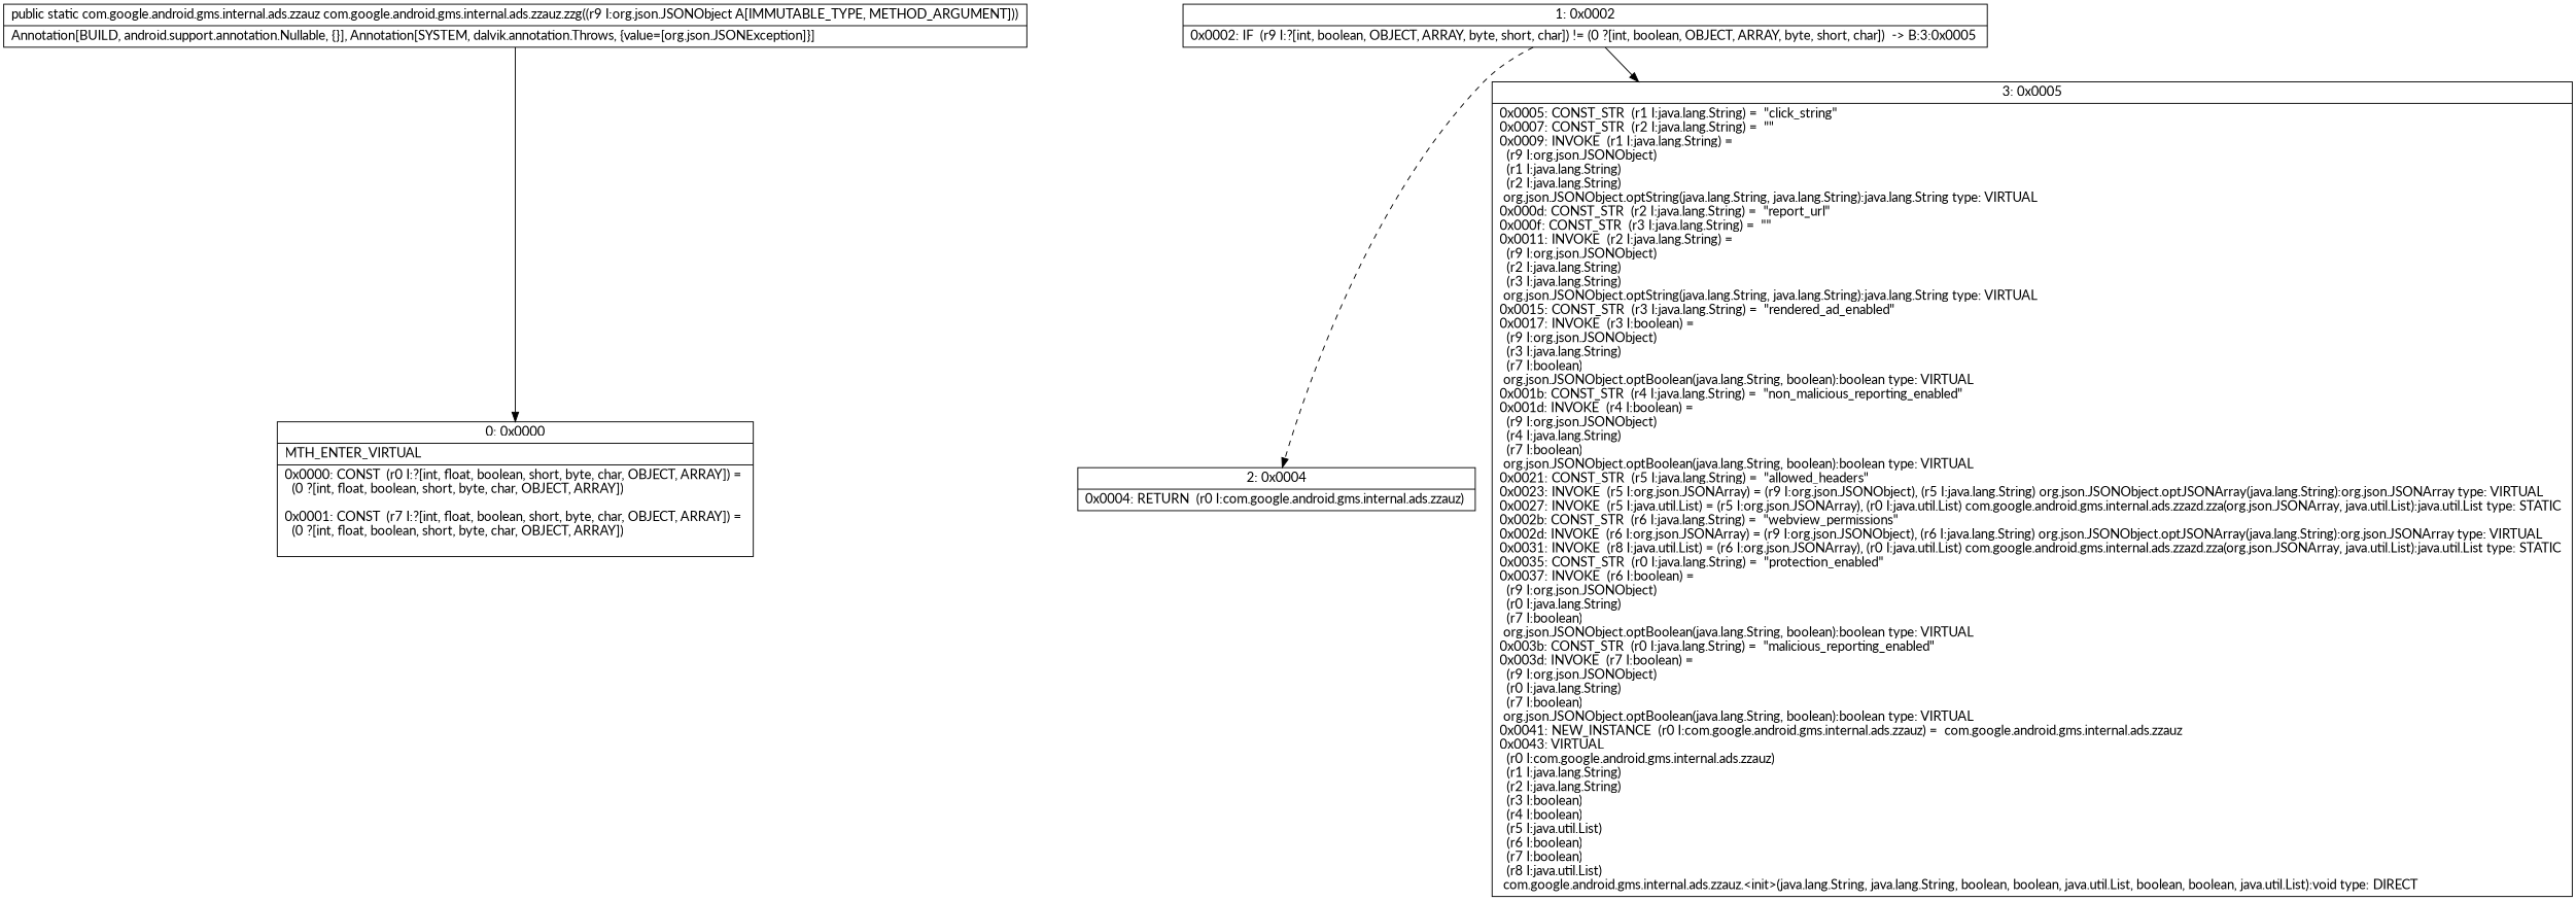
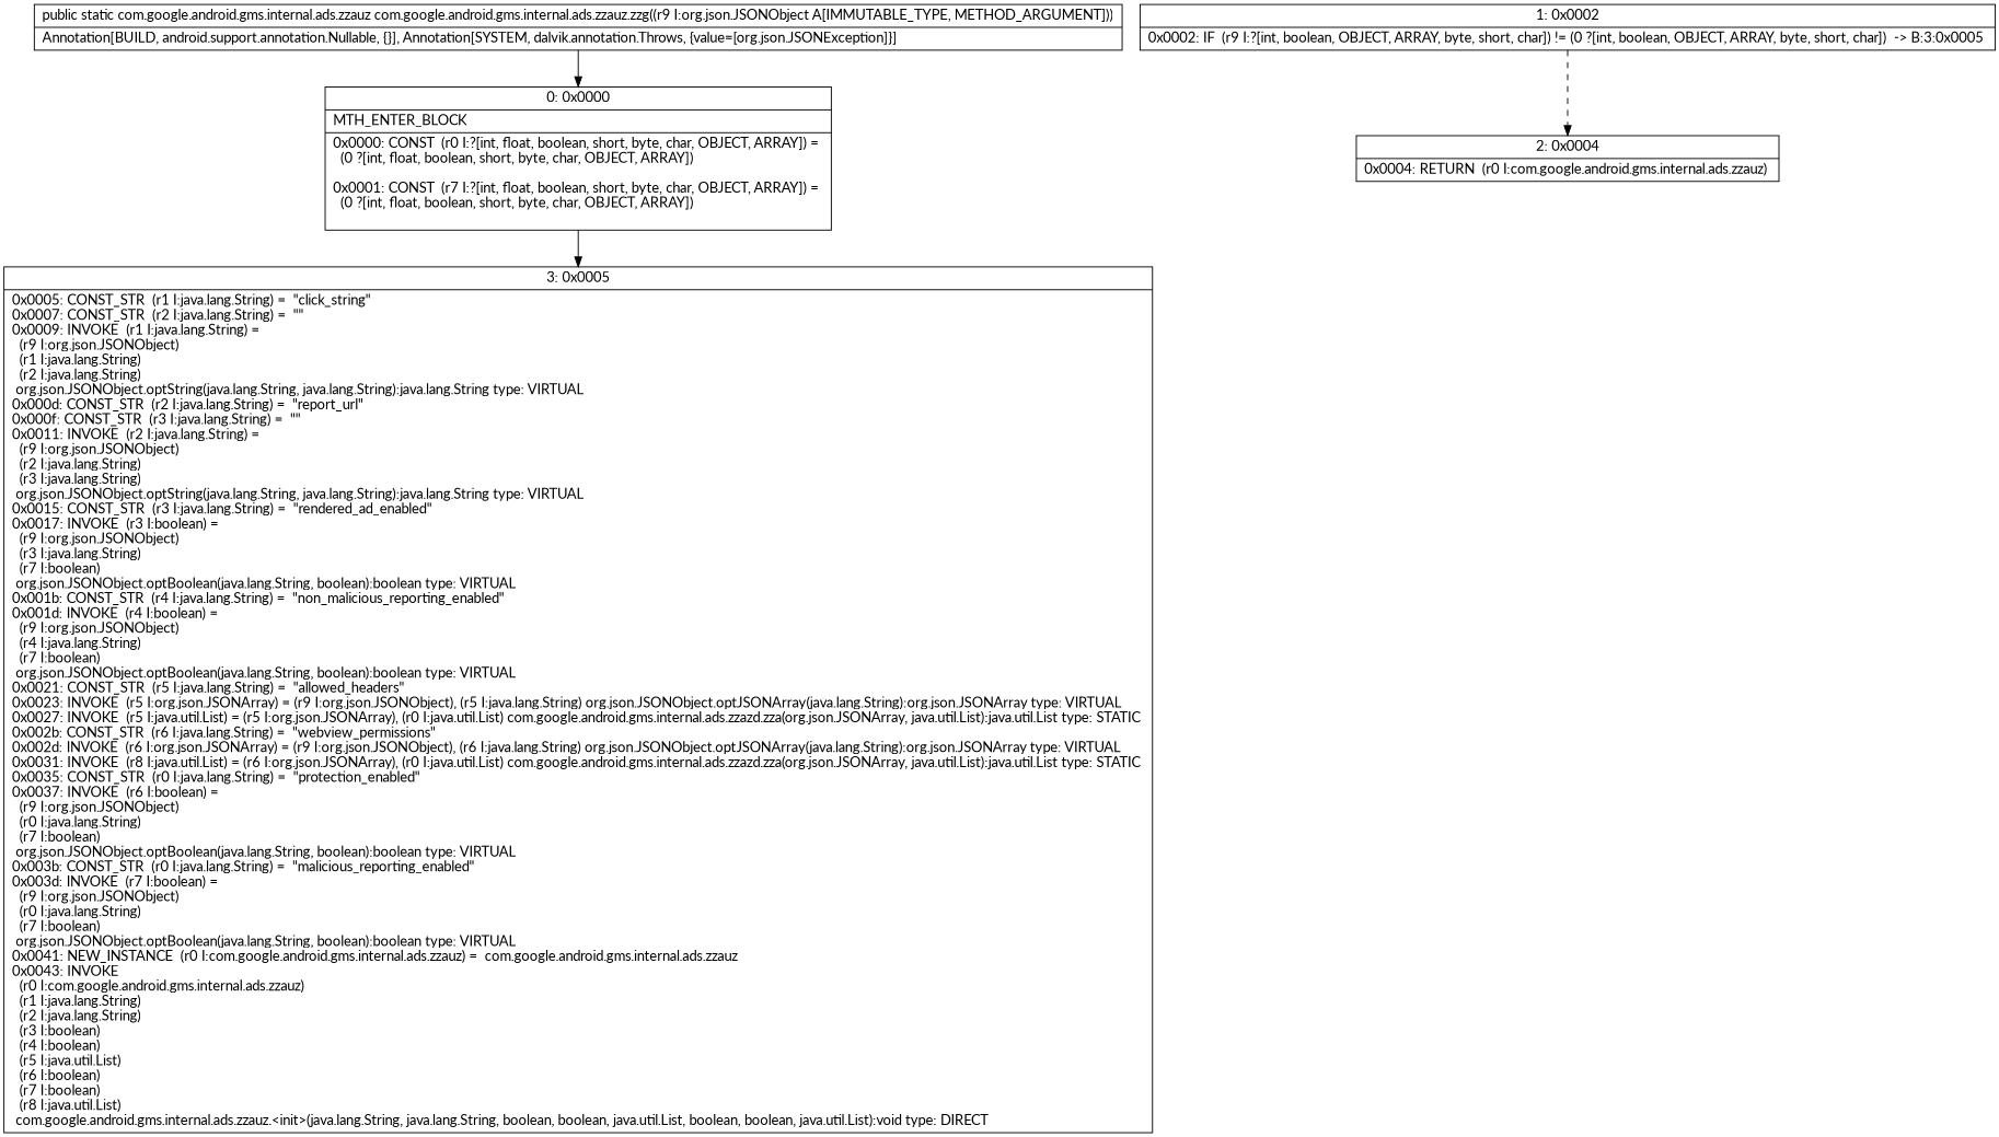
  digraph {
    fontname=Lato
    node [fontname=Lato shape=record]
    edge [fontname=Lato]
-   n1 [label="{0\:\ 0x0000|MTH_ENTER_VIRTUAL\l|0x0000: CONST  (r0 I:?[int, float, boolean, short, byte, char, OBJECT, ARRAY]) = \l  (0 ?[int, float, boolean, short, byte, char, OBJECT, ARRAY])\l \l0x0001: CONST  (r7 I:?[int, float, boolean, short, byte, char, OBJECT, ARRAY]) = \l  (0 ?[int, float, boolean, short, byte, char, OBJECT, ARRAY])\l \l}"]
+   n1 [label="{0\:\ 0x0000|MTH_ENTER_BLOCK\l|0x0000: CONST  (r0 I:?[int, float, boolean, short, byte, char, OBJECT, ARRAY]) = \l  (0 ?[int, float, boolean, short, byte, char, OBJECT, ARRAY])\l \l0x0001: CONST  (r7 I:?[int, float, boolean, short, byte, char, OBJECT, ARRAY]) = \l  (0 ?[int, float, boolean, short, byte, char, OBJECT, ARRAY])\l \l}"]
    n2 [label="{1\:\ 0x0002|0x0002: IF  (r9 I:?[int, boolean, OBJECT, ARRAY, byte, short, char]) != (0 ?[int, boolean, OBJECT, ARRAY, byte, short, char])  \-\> B:3:0x0005 \l}"]
    n3 [label="{2\:\ 0x0004|0x0004: RETURN  (r0 I:com.google.android.gms.internal.ads.zzauz) \l}"]
-   n4 [label="{3\:\ 0x0005|0x0005: CONST_STR  (r1 I:java.lang.String) =  \"click_string\" \l0x0007: CONST_STR  (r2 I:java.lang.String) =  \"\" \l0x0009: INVOKE  (r1 I:java.lang.String) = \l  (r9 I:org.json.JSONObject)\l  (r1 I:java.lang.String)\l  (r2 I:java.lang.String)\l org.json.JSONObject.optString(java.lang.String, java.lang.String):java.lang.String type: VIRTUAL \l0x000d: CONST_STR  (r2 I:java.lang.String) =  \"report_url\" \l0x000f: CONST_STR  (r3 I:java.lang.String) =  \"\" \l0x0011: INVOKE  (r2 I:java.lang.String) = \l  (r9 I:org.json.JSONObject)\l  (r2 I:java.lang.String)\l  (r3 I:java.lang.String)\l org.json.JSONObject.optString(java.lang.String, java.lang.String):java.lang.String type: VIRTUAL \l0x0015: CONST_STR  (r3 I:java.lang.String) =  \"rendered_ad_enabled\" \l0x0017: INVOKE  (r3 I:boolean) = \l  (r9 I:org.json.JSONObject)\l  (r3 I:java.lang.String)\l  (r7 I:boolean)\l org.json.JSONObject.optBoolean(java.lang.String, boolean):boolean type: VIRTUAL \l0x001b: CONST_STR  (r4 I:java.lang.String) =  \"non_malicious_reporting_enabled\" \l0x001d: INVOKE  (r4 I:boolean) = \l  (r9 I:org.json.JSONObject)\l  (r4 I:java.lang.String)\l  (r7 I:boolean)\l org.json.JSONObject.optBoolean(java.lang.String, boolean):boolean type: VIRTUAL \l0x0021: CONST_STR  (r5 I:java.lang.String) =  \"allowed_headers\" \l0x0023: INVOKE  (r5 I:org.json.JSONArray) = (r9 I:org.json.JSONObject), (r5 I:java.lang.String) org.json.JSONObject.optJSONArray(java.lang.String):org.json.JSONArray type: VIRTUAL \l0x0027: INVOKE  (r5 I:java.util.List) = (r5 I:org.json.JSONArray), (r0 I:java.util.List) com.google.android.gms.internal.ads.zzazd.zza(org.json.JSONArray, java.util.List):java.util.List type: STATIC \l0x002b: CONST_STR  (r6 I:java.lang.String) =  \"webview_permissions\" \l0x002d: INVOKE  (r6 I:org.json.JSONArray) = (r9 I:org.json.JSONObject), (r6 I:java.lang.String) org.json.JSONObject.optJSONArray(java.lang.String):org.json.JSONArray type: VIRTUAL \l0x0031: INVOKE  (r8 I:java.util.List) = (r6 I:org.json.JSONArray), (r0 I:java.util.List) com.google.android.gms.internal.ads.zzazd.zza(org.json.JSONArray, java.util.List):java.util.List type: STATIC \l0x0035: CONST_STR  (r0 I:java.lang.String) =  \"protection_enabled\" \l0x0037: INVOKE  (r6 I:boolean) = \l  (r9 I:org.json.JSONObject)\l  (r0 I:java.lang.String)\l  (r7 I:boolean)\l org.json.JSONObject.optBoolean(java.lang.String, boolean):boolean type: VIRTUAL \l0x003b: CONST_STR  (r0 I:java.lang.String) =  \"malicious_reporting_enabled\" \l0x003d: INVOKE  (r7 I:boolean) = \l  (r9 I:org.json.JSONObject)\l  (r0 I:java.lang.String)\l  (r7 I:boolean)\l org.json.JSONObject.optBoolean(java.lang.String, boolean):boolean type: VIRTUAL \l0x0041: NEW_INSTANCE  (r0 I:com.google.android.gms.internal.ads.zzauz) =  com.google.android.gms.internal.ads.zzauz \l0x0043: VIRTUAL  \l  (r0 I:com.google.android.gms.internal.ads.zzauz)\l  (r1 I:java.lang.String)\l  (r2 I:java.lang.String)\l  (r3 I:boolean)\l  (r4 I:boolean)\l  (r5 I:java.util.List)\l  (r6 I:boolean)\l  (r7 I:boolean)\l  (r8 I:java.util.List)\l com.google.android.gms.internal.ads.zzauz.\<init\>(java.lang.String, java.lang.String, boolean, boolean, java.util.List, boolean, boolean, java.util.List):void type: DIRECT \l}"]
+   n4 [label="{3\:\ 0x0005|0x0005: CONST_STR  (r1 I:java.lang.String) =  \"click_string\" \l0x0007: CONST_STR  (r2 I:java.lang.String) =  \"\" \l0x0009: INVOKE  (r1 I:java.lang.String) = \l  (r9 I:org.json.JSONObject)\l  (r1 I:java.lang.String)\l  (r2 I:java.lang.String)\l org.json.JSONObject.optString(java.lang.String, java.lang.String):java.lang.String type: VIRTUAL \l0x000d: CONST_STR  (r2 I:java.lang.String) =  \"report_url\" \l0x000f: CONST_STR  (r3 I:java.lang.String) =  \"\" \l0x0011: INVOKE  (r2 I:java.lang.String) = \l  (r9 I:org.json.JSONObject)\l  (r2 I:java.lang.String)\l  (r3 I:java.lang.String)\l org.json.JSONObject.optString(java.lang.String, java.lang.String):java.lang.String type: VIRTUAL \l0x0015: CONST_STR  (r3 I:java.lang.String) =  \"rendered_ad_enabled\" \l0x0017: INVOKE  (r3 I:boolean) = \l  (r9 I:org.json.JSONObject)\l  (r3 I:java.lang.String)\l  (r7 I:boolean)\l org.json.JSONObject.optBoolean(java.lang.String, boolean):boolean type: VIRTUAL \l0x001b: CONST_STR  (r4 I:java.lang.String) =  \"non_malicious_reporting_enabled\" \l0x001d: INVOKE  (r4 I:boolean) = \l  (r9 I:org.json.JSONObject)\l  (r4 I:java.lang.String)\l  (r7 I:boolean)\l org.json.JSONObject.optBoolean(java.lang.String, boolean):boolean type: VIRTUAL \l0x0021: CONST_STR  (r5 I:java.lang.String) =  \"allowed_headers\" \l0x0023: INVOKE  (r5 I:org.json.JSONArray) = (r9 I:org.json.JSONObject), (r5 I:java.lang.String) org.json.JSONObject.optJSONArray(java.lang.String):org.json.JSONArray type: VIRTUAL \l0x0027: INVOKE  (r5 I:java.util.List) = (r5 I:org.json.JSONArray), (r0 I:java.util.List) com.google.android.gms.internal.ads.zzazd.zza(org.json.JSONArray, java.util.List):java.util.List type: STATIC \l0x002b: CONST_STR  (r6 I:java.lang.String) =  \"webview_permissions\" \l0x002d: INVOKE  (r6 I:org.json.JSONArray) = (r9 I:org.json.JSONObject), (r6 I:java.lang.String) org.json.JSONObject.optJSONArray(java.lang.String):org.json.JSONArray type: VIRTUAL \l0x0031: INVOKE  (r8 I:java.util.List) = (r6 I:org.json.JSONArray), (r0 I:java.util.List) com.google.android.gms.internal.ads.zzazd.zza(org.json.JSONArray, java.util.List):java.util.List type: STATIC \l0x0035: CONST_STR  (r0 I:java.lang.String) =  \"protection_enabled\" \l0x0037: INVOKE  (r6 I:boolean) = \l  (r9 I:org.json.JSONObject)\l  (r0 I:java.lang.String)\l  (r7 I:boolean)\l org.json.JSONObject.optBoolean(java.lang.String, boolean):boolean type: VIRTUAL \l0x003b: CONST_STR  (r0 I:java.lang.String) =  \"malicious_reporting_enabled\" \l0x003d: INVOKE  (r7 I:boolean) = \l  (r9 I:org.json.JSONObject)\l  (r0 I:java.lang.String)\l  (r7 I:boolean)\l org.json.JSONObject.optBoolean(java.lang.String, boolean):boolean type: VIRTUAL \l0x0041: NEW_INSTANCE  (r0 I:com.google.android.gms.internal.ads.zzauz) =  com.google.android.gms.internal.ads.zzauz \l0x0043: INVOKE  \l  (r0 I:com.google.android.gms.internal.ads.zzauz)\l  (r1 I:java.lang.String)\l  (r2 I:java.lang.String)\l  (r3 I:boolean)\l  (r4 I:boolean)\l  (r5 I:java.util.List)\l  (r6 I:boolean)\l  (r7 I:boolean)\l  (r8 I:java.util.List)\l com.google.android.gms.internal.ads.zzauz.\<init\>(java.lang.String, java.lang.String, boolean, boolean, java.util.List, boolean, boolean, java.util.List):void type: DIRECT \l}"]
    n5 [label="{public static com.google.android.gms.internal.ads.zzauz com.google.android.gms.internal.ads.zzauz.zzg((r9 I:org.json.JSONObject A[IMMUTABLE_TYPE, METHOD_ARGUMENT]))  | Annotation[BUILD, android.support.annotation.Nullable, \{\}], Annotation[SYSTEM, dalvik.annotation.Throws, \{value=[org.json.JSONException]\}]\l}"]
    n2 -> n3 [style=dashed]
-   n2 -> n4
+   n1 -> n4
    n5 -> n1
  }
